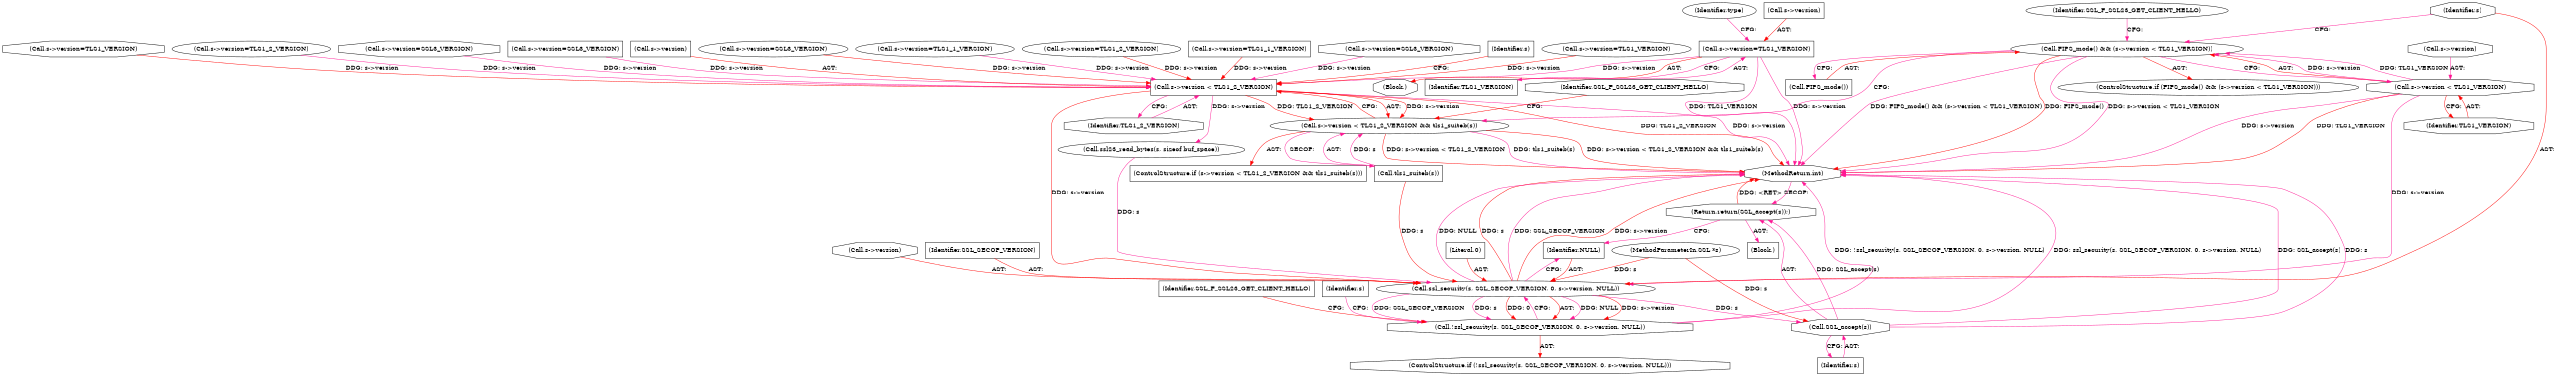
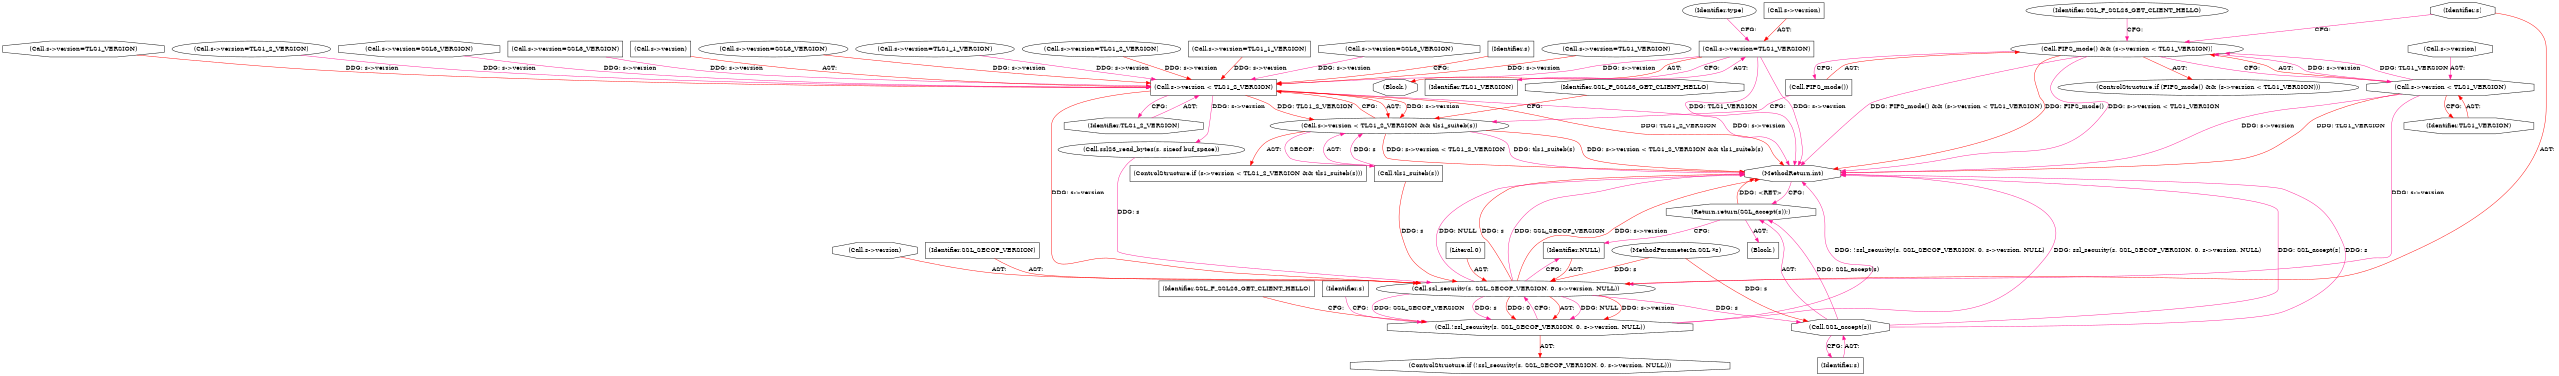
  digraph {
    node [shape=box]
    edge [color=deeppink]
    n1 [label="(Call,s->version=TLS1_VERSION)"]
    n2 [label="(Call,s->version < TLS1_2_VERSION)"]
    n3 [label="(Block,)" shape=octagon]
    n4 [label="(MethodReturn,int)" shape=octagon]
    n5 [label="(Identifier,TLS1_VERSION)"]
    n6 [label="(Call,s->version < TLS1_2_VERSION && tls1_suiteb(s))" shape=ellipse]
    n7 [label="(Call,ssl_security(s, SSL_SECOP_VERSION, 0, s->version, NULL))" shape=ellipse]
    n8 [label="(Identifier,TLS1_2_VERSION)" shape=octagon]
    n9 [label="(Call,ssl23_read_bytes(s, sizeof buf_space))" shape=ellipse]
    n10 [label="(Return,return(SSL_accept(s));)" shape=octagon]
    n11 [label="(ControlStructure,if (s->version < TLS1_2_VERSION && tls1_suiteb(s)))"]
    n12 [label="(Call,tls1_suiteb(s))"]
    n13 [label="(Call,s->version < TLS1_VERSION)" shape=octagon]
    n14 [label="(Call,FIPS_mode() && (s->version < TLS1_VERSION))" shape=ellipse]
    n15 [label="(Identifier,TLS1_VERSION)" shape=octagon]
    n16 [label="(Call,!ssl_security(s, SSL_SECOP_VERSION, 0, s->version, NULL))" shape=octagon]
    n17 [label="(Call,SSL_accept(s))" shape=octagon]
    n18 [label="(Identifier,NULL)"]
    n19 [label="(Call,FIPS_mode())"]
    n20 [label="(ControlStructure,if (FIPS_mode() && (s->version < TLS1_VERSION)))" shape=ellipse]
    n21 [label="(ControlStructure,if (!ssl_security(s, SSL_SECOP_VERSION, 0, s->version, NULL)))" shape=octagon]
    n22 [label="(Identifier,s)"]
    n23 [label="(Block,)"]
    n24 [label="(Call,s->version=SSL3_VERSION)" shape=octagon]
    n25 [label="(Identifier,SSL_F_SSL23_GET_CLIENT_HELLO)" shape=octagon]
    n26 [label="(Call,s->version=SSL3_VERSION)"]
    n27 [label="(Literal,0)"]
    n28 [label="(Identifier,SSL_F_SSL23_GET_CLIENT_HELLO)" shape=ellipse]
    n29 [label="(Call,s->version)"]
    n30 [label="(Call,s->version=SSL3_VERSION)" shape=ellipse]
    n31 [label="(Call,s->version=TLS1_1_VERSION)" shape=ellipse]
    n32 [label="(Identifier,s)" shape=octagon]
    n33 [label="(Call,s->version=TLS1_2_VERSION)" shape=ellipse]
    n34 [label="(Call,s->version)" shape=octagon]
    n35 [label="(Call,s->version=TLS1_1_VERSION)"]
    n36 [label="(Identifier,type)" shape=ellipse]
    n37 [label="(Call,s->version=SSL3_VERSION)" shape=octagon]
    n38 [label="(Call,s->version)"]
    n39 [label="(Identifier,SSL_F_SSL23_GET_CLIENT_HELLO)"]
    n40 [label="(Identifier,s)"]
    n41 [label="(MethodParameterIn,SSL *s)" shape=ellipse]
    n42 [label="(Call,s->version)" shape=octagon]
    n43 [label="(Identifier,s)"]
    n44 [label="(Call,s->version=TLS1_VERSION)" shape=ellipse]
    n45 [label="(Call,s->version=TLS1_VERSION)" shape=octagon]
    n46 [label="(Identifier,SSL_SECOP_VERSION)"]
    n47 [label="(Call,s->version=TLS1_2_VERSION)" shape=ellipse]
    n1 -> n2 [label="DDG: s->version"]
    n1 -> n3 [color=red label="AST: "]
    n1 -> n4 [label="DDG: TLS1_VERSION"]
    n1 -> n4 [label="DDG: s->version"]
    n1 -> n5 [label="CFG: "]
    n2 -> n4 [color=red label="DDG: TLS1_2_VERSION"]
    n2 -> n4 [label="DDG: s->version"]
    n2 -> n6 [color=red label="AST: "]
    n2 -> n6 [color=red label="DDG: s->version"]
    n2 -> n6 [color=red label="DDG: TLS1_2_VERSION"]
    n2 -> n7 [color=red label="DDG: s->version"]
    n2 -> n8 [label="CFG: "]
    n2 -> n9 [label="DDG: s->version"]
-   n4 -> n10 [label="SECOP: "]
+   n4 -> n10 [label="CFG: "]
    n5 -> n1 [label="AST: "]
    n6 -> n2 [color=red label="CFG: "]
    n6 -> n4 [color=red label="DDG: s->version < TLS1_2_VERSION && tls1_suiteb(s)"]
    n6 -> n4 [color=red label="DDG: s->version < TLS1_2_VERSION"]
    n6 -> n4 [label="DDG: tls1_suiteb(s)"]
    n6 -> n11 [color=red label="AST: "]
    n6 -> n12 [label="SECOP: "]
    n7 -> n4 [color=red label="DDG: s"]
    n7 -> n4 [label="DDG: SSL_SECOP_VERSION"]
    n7 -> n4 [color=red label="DDG: s->version"]
    n7 -> n4 [label="DDG: NULL"]
    n7 -> n16 [color=red label="AST: "]
    n7 -> n16 [label="DDG: NULL"]
    n7 -> n16 [color=red label="DDG: s->version"]
    n7 -> n16 [label="DDG: SSL_SECOP_VERSION"]
    n7 -> n16 [label="DDG: s"]
    n7 -> n16 [color=red label="DDG: 0"]
    n7 -> n17 [label="DDG: s"]
    n7 -> n18 [label="CFG: "]
    n8 -> n2 [label="AST: "]
    n9 -> n7 [label="DDG: s"]
    n10 -> n4 [color=red label="DDG: <RET>"]
    n10 -> n18 [label="CFG: "]
    n10 -> n23 [label="AST: "]
    n12 -> n6 [label="AST: "]
    n12 -> n6 [label="DDG: s"]
    n12 -> n7 [color=red label="DDG: s"]
    n13 -> n4 [color=red label="DDG: TLS1_VERSION"]
    n13 -> n4 [label="DDG: s->version"]
    n13 -> n7 [label="DDG: s->version"]
    n13 -> n14 [color=red label="AST: "]
    n13 -> n14 [label="DDG: s->version"]
    n13 -> n14 [label="DDG: TLS1_VERSION"]
    n13 -> n15 [color=red label="CFG: "]
    n14 -> n4 [color=red label="DDG: FIPS_mode()"]
    n14 -> n4 [label="DDG: s->version < TLS1_VERSION"]
    n14 -> n4 [label="DDG: FIPS_mode() && (s->version < TLS1_VERSION)"]
    n14 -> n13 [label="CFG: "]
    n14 -> n19 [label="CFG: "]
    n14 -> n20 [color=red label="AST: "]
    n15 -> n13 [color=red label="AST: "]
    n16 -> n4 [label="DDG: !ssl_security(s, SSL_SECOP_VERSION, 0, s->version, NULL)"]
    n16 -> n4 [label="DDG: ssl_security(s, SSL_SECOP_VERSION, 0, s->version, NULL)"]
    n16 -> n7 [label="CFG: "]
    n16 -> n21 [color=red label="AST: "]
    n17 -> n4 [label="DDG: s"]
    n17 -> n4 [label="DDG: SSL_accept(s)"]
    n17 -> n10 [label="AST: "]
    n17 -> n10 [label="DDG: SSL_accept(s)"]
    n17 -> n22 [label="CFG: "]
    n18 -> n7 [color=red label="AST: "]
-   n14 -> n6 [label="CFG: "]
+   n19 -> n6 [label="CFG: "]
    n19 -> n14 [color=red label="AST: "]
    n22 -> n17 [label="AST: "]
    n24 -> n2 [label="DDG: s->version"]
    n25 -> n6 [color=red label="CFG: "]
    n26 -> n2 [label="DDG: s->version"]
    n27 -> n7 [color=red label="AST: "]
    n28 -> n14 [label="CFG: "]
    n29 -> n2 [color=red label="AST: "]
    n30 -> n2 [color=red label="DDG: s->version"]
    n31 -> n2 [label="DDG: s->version"]
    n32 -> n7 [color=red label="AST: "]
    n32 -> n14 [label="CFG: "]
    n33 -> n2 [color=red label="DDG: s->version"]
    n34 -> n7 [color=red label="AST: "]
    n35 -> n2 [color=red label="DDG: s->version"]
    n36 -> n1 [label="CFG: "]
    n37 -> n2 [label="DDG: s->version"]
    n38 -> n1 [color=red label="AST: "]
    n39 -> n16 [color=red label="CFG: "]
    n40 -> n2 [color=red label="CFG: "]
    n41 -> n7 [color=red label="DDG: s"]
    n41 -> n17 [color=red label="DDG: s"]
    n42 -> n13 [label="AST: "]
    n43 -> n16 [label="CFG: "]
    n44 -> n2 [color=red label="DDG: s->version"]
    n45 -> n2 [color=red label="DDG: s->version"]
    n46 -> n7 [color=red label="AST: "]
    n47 -> n2 [label="DDG: s->version"]
  }
